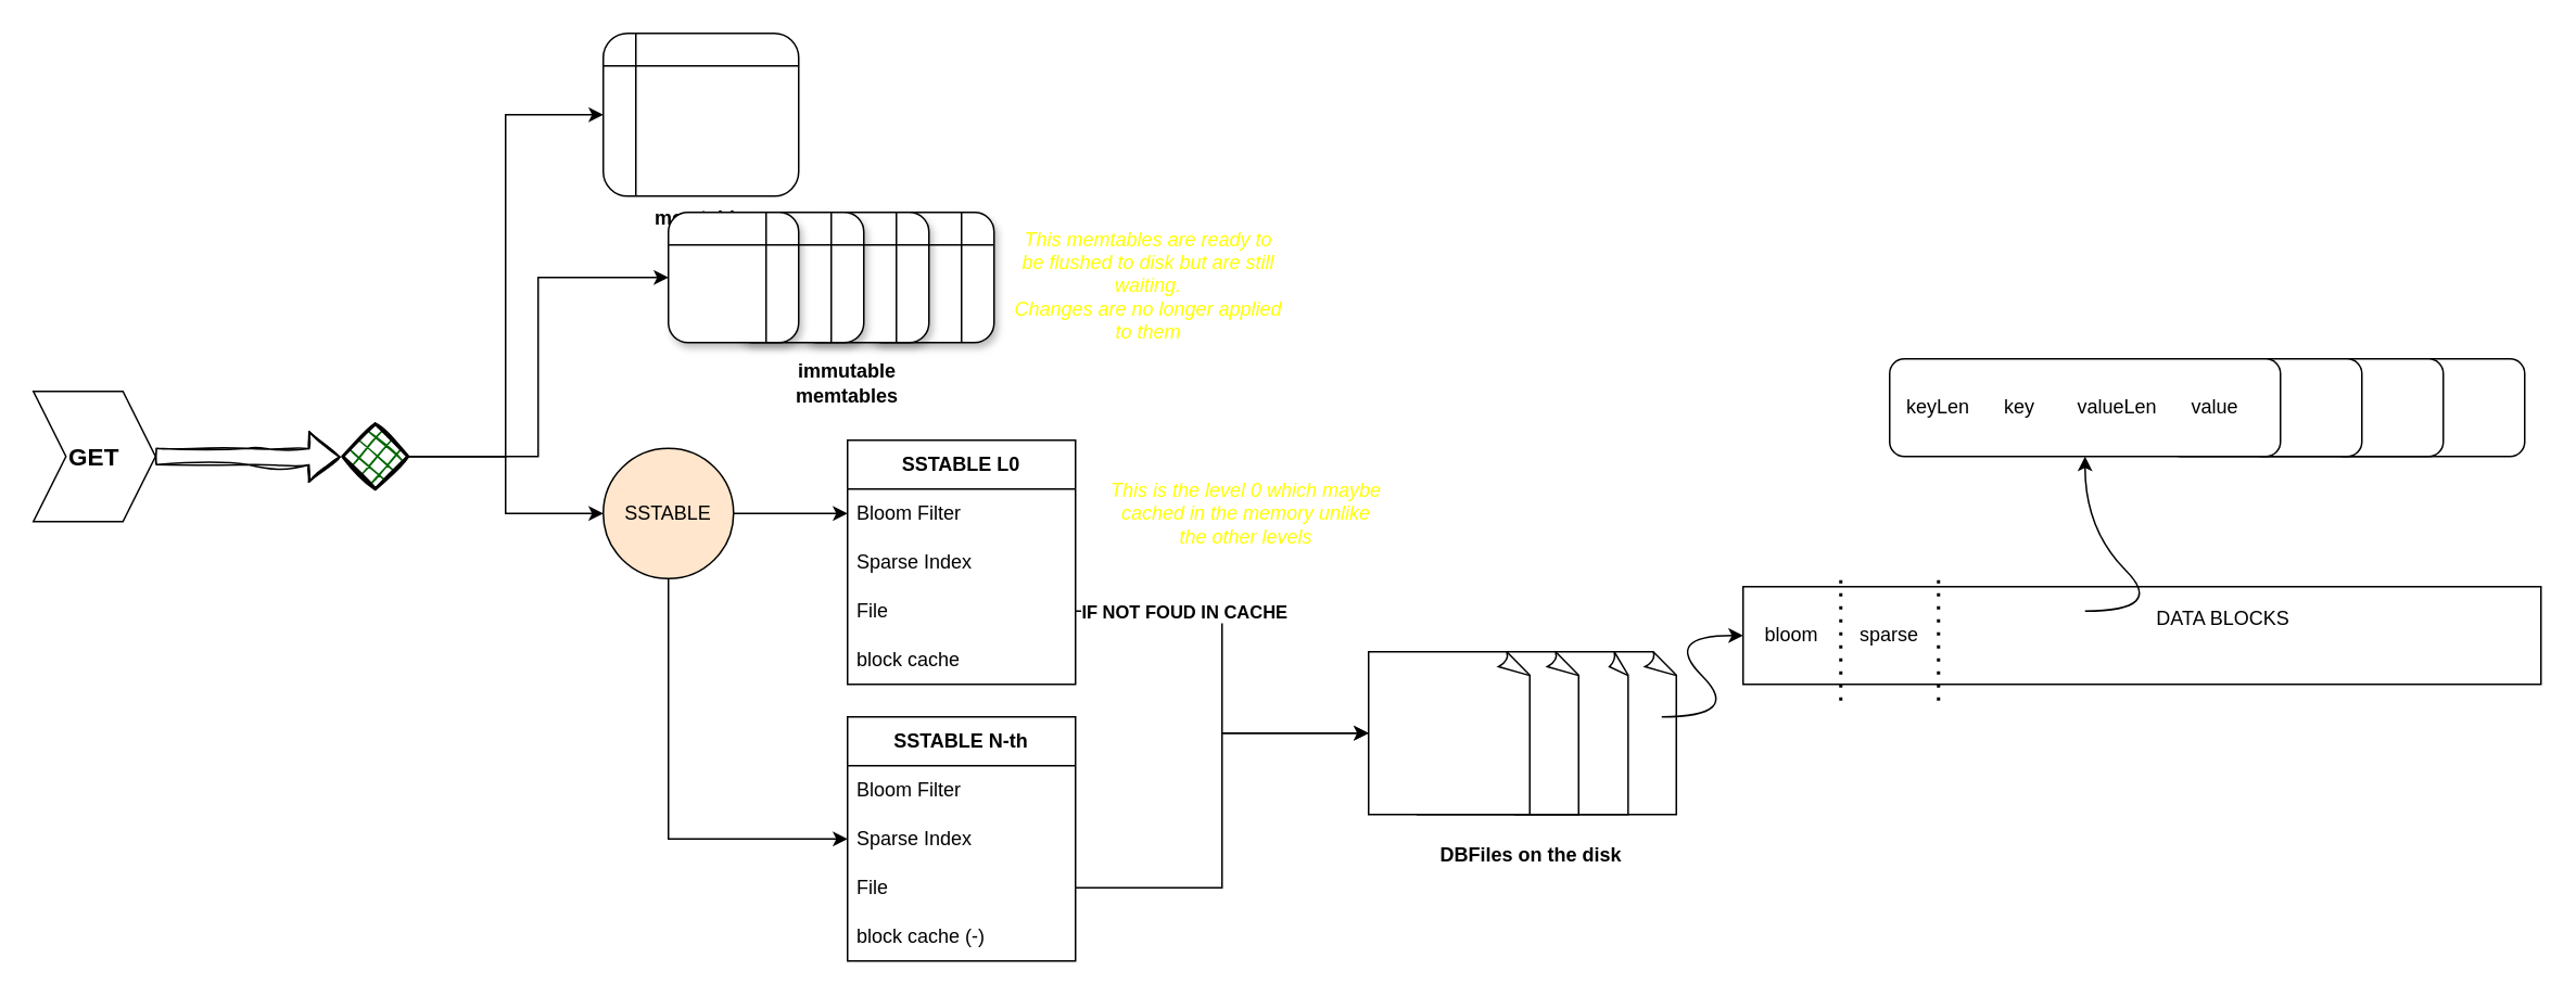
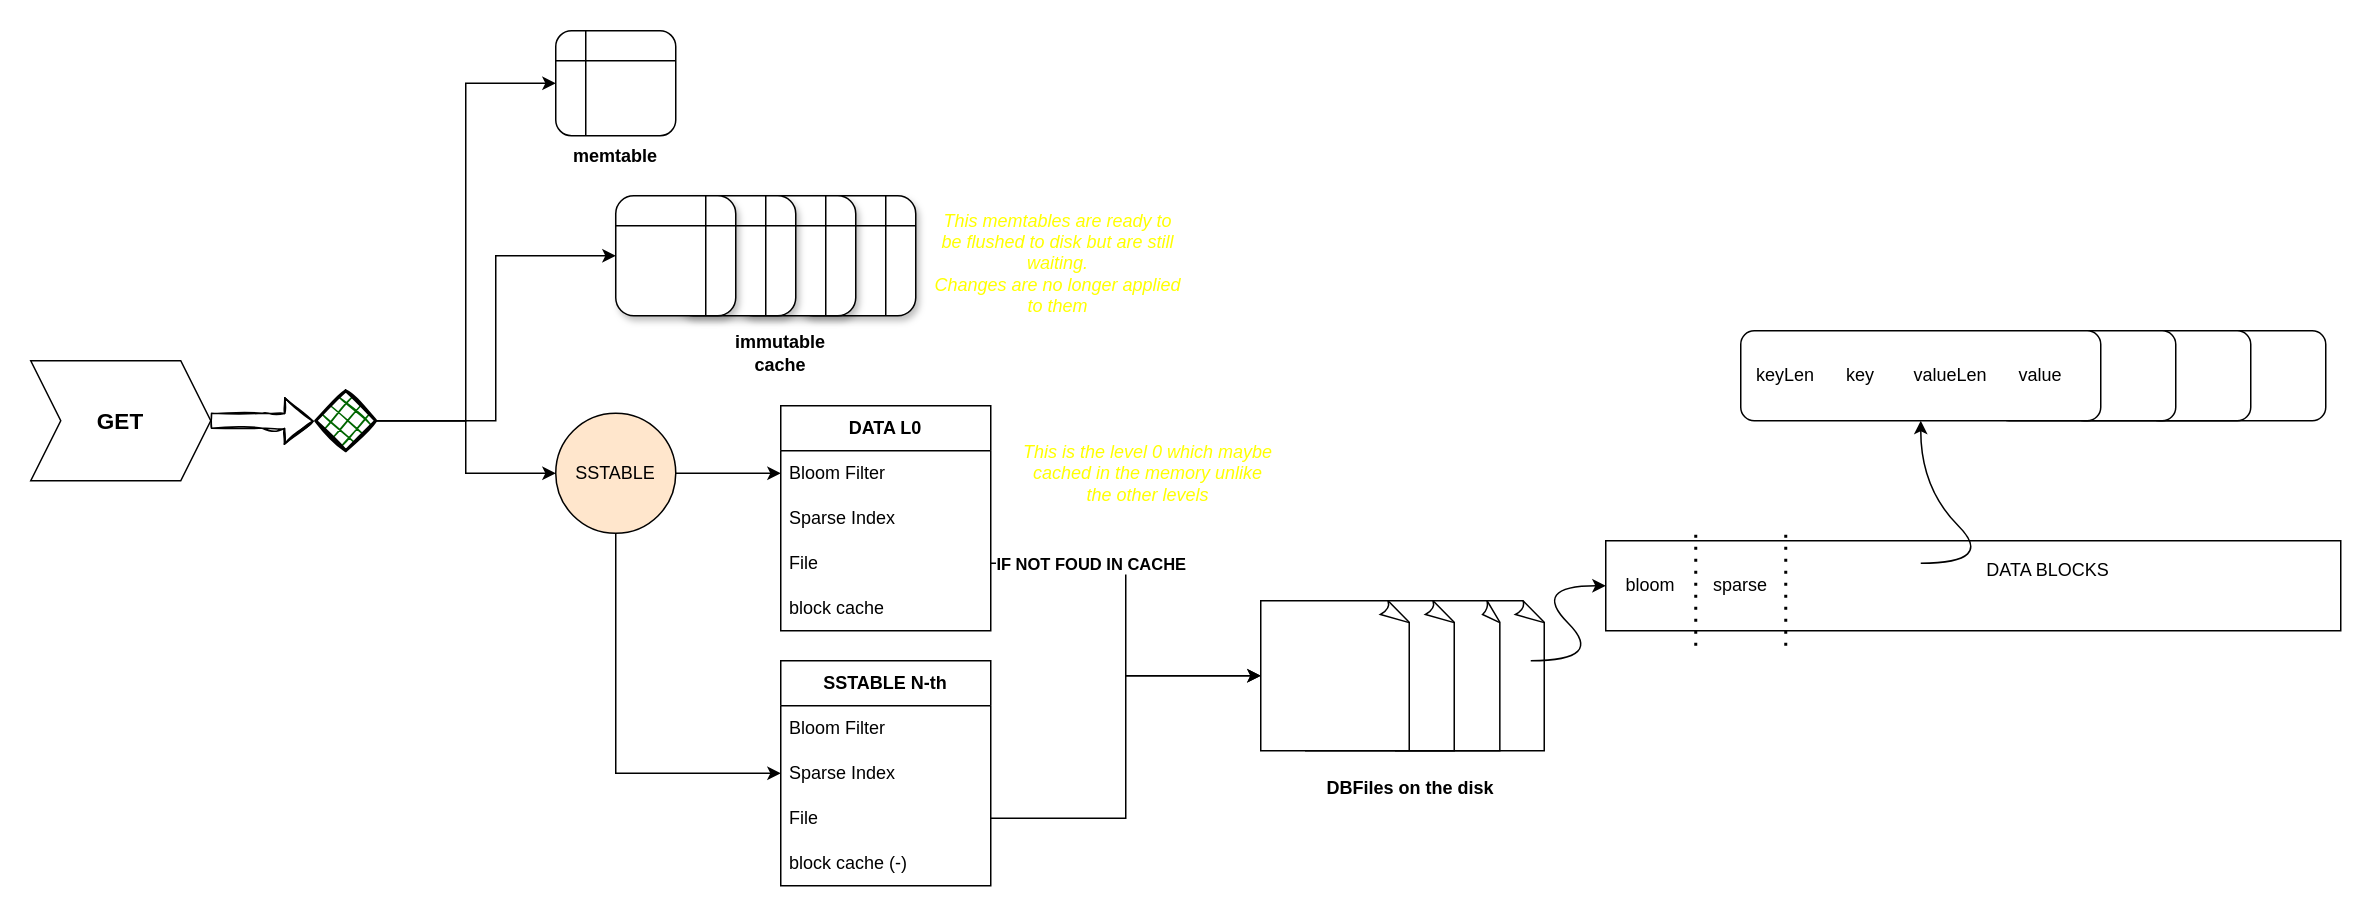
  <mxCell id="0" />
  <mxCell id="1" parent="0" />
- <mxCell id="2" value="&lt;b&gt;&lt;font style=&quot;font-size: 15px;&quot;&gt;GET&lt;/font&gt;&lt;/b&gt;" style="shape=step;perimeter=stepPerimeter;whiteSpace=wrap;html=1;fixedSize=1;" parent="1" vertex="1"><mxGeometry x="20" y="240" width="75" height="80" as="geometry" /></mxCell>
+ <mxCell id="2" value="&lt;b&gt;&lt;font style=&quot;font-size: 15px;&quot;&gt;GET&lt;/font&gt;&lt;/b&gt;" style="shape=step;perimeter=stepPerimeter;whiteSpace=wrap;html=1;fixedSize=1;" parent="1" vertex="1"><mxGeometry x="20" y="240" width="120" height="80" as="geometry" /></mxCell>
  <mxCell id="3" style="edgeStyle=orthogonalEdgeStyle;rounded=0;orthogonalLoop=1;jettySize=auto;html=1;entryX=-0.002;entryY=0.438;entryDx=0;entryDy=0;entryPerimeter=0;shape=flexArrow;strokeWidth=1;sketch=1;curveFitting=1;jiggle=2;" parent="1" source="2" edge="1"><mxGeometry relative="1" as="geometry"><mxPoint x="208.72" y="280.32" as="targetPoint" /></mxGeometry></mxCell>
- <mxCell id="4" value="&lt;b&gt;memtable&lt;/b&gt;" style="shape=internalStorage;whiteSpace=wrap;html=1;backgroundOutline=1;labelPosition=center;verticalLabelPosition=bottom;align=center;verticalAlign=top;rounded=1;" parent="1" vertex="1"><mxGeometry x="370" y="20" width="120" height="100" as="geometry" /></mxCell>
+ <mxCell id="4" value="&lt;b&gt;memtable&lt;/b&gt;" style="shape=internalStorage;whiteSpace=wrap;html=1;backgroundOutline=1;labelPosition=center;verticalLabelPosition=bottom;align=center;verticalAlign=top;rounded=1;" parent="1" vertex="1"><mxGeometry x="370" y="20" width="80" height="70" as="geometry" /></mxCell>
  <mxCell id="5" style="edgeStyle=orthogonalEdgeStyle;rounded=0;orthogonalLoop=1;jettySize=auto;html=1;entryX=0;entryY=0.5;entryDx=0;entryDy=0;" parent="1" source="9" target="4" edge="1"><mxGeometry relative="1" as="geometry" /></mxCell>
  <mxCell id="6" value="" style="shape=internalStorage;whiteSpace=wrap;html=1;backgroundOutline=1;dx=60;dy=20;rounded=1;glass=0;shadow=1;" parent="1" vertex="1"><mxGeometry x="530" y="130" width="80" height="80" as="geometry" /></mxCell>
  <mxCell id="7" style="edgeStyle=orthogonalEdgeStyle;rounded=0;orthogonalLoop=1;jettySize=auto;html=1;entryX=0;entryY=0.5;entryDx=0;entryDy=0;" parent="1" source="9" target="12" edge="1"><mxGeometry relative="1" as="geometry" /></mxCell>
  <mxCell id="8" style="edgeStyle=orthogonalEdgeStyle;rounded=0;orthogonalLoop=1;jettySize=auto;html=1;entryX=0;entryY=0.5;entryDx=0;entryDy=0;" parent="1" source="9" target="17" edge="1"><mxGeometry relative="1" as="geometry"><mxPoint x="410" y="315" as="targetPoint" /></mxGeometry></mxCell>
  <mxCell id="9" value="" style="rhombus;whiteSpace=wrap;html=1;strokeWidth=2;fillWeight=-1;hachureGap=8;fillStyle=cross-hatch;fillColor=#006600;sketch=1;" parent="1" vertex="1"><mxGeometry x="210" y="260" width="40" height="40" as="geometry" /></mxCell>
  <mxCell id="10" value="" style="shape=internalStorage;whiteSpace=wrap;html=1;backgroundOutline=1;dx=60;dy=20;rounded=1;glass=0;shadow=1;" parent="1" vertex="1"><mxGeometry x="490" y="130" width="80" height="80" as="geometry" /></mxCell>
  <mxCell id="11" value="" style="shape=internalStorage;whiteSpace=wrap;html=1;backgroundOutline=1;dx=60;dy=20;rounded=1;glass=0;shadow=1;" parent="1" vertex="1"><mxGeometry x="450" y="130" width="80" height="80" as="geometry" /></mxCell>
  <mxCell id="12" value="" style="shape=internalStorage;whiteSpace=wrap;html=1;backgroundOutline=1;dx=60;dy=20;rounded=1;glass=0;shadow=1;" parent="1" vertex="1"><mxGeometry x="410" y="130" width="80" height="80" as="geometry" /></mxCell>
- <mxCell id="13" value="immutable memtables" style="text;html=1;strokeColor=none;fillColor=none;align=center;verticalAlign=middle;whiteSpace=wrap;rounded=0;fontStyle=1" parent="1" vertex="1"><mxGeometry x="490" y="220" width="60" height="30" as="geometry" /></mxCell>
+ <mxCell id="13" value="immutable cache" style="text;html=1;strokeColor=none;fillColor=none;align=center;verticalAlign=middle;whiteSpace=wrap;rounded=0;fontStyle=1" parent="1" vertex="1"><mxGeometry x="490" y="220" width="60" height="30" as="geometry" /></mxCell>
  <mxCell id="14" value="This memtables are ready to be flushed to disk but are still waiting.&lt;br&gt;Changes are no longer applied to them" style="text;html=1;strokeColor=none;fillColor=none;align=center;verticalAlign=middle;whiteSpace=wrap;rounded=0;fontColor=#FFFF00;fontStyle=2" parent="1" vertex="1"><mxGeometry x="620" y="130" width="170" height="90" as="geometry" /></mxCell>
  <mxCell id="15" style="edgeStyle=orthogonalEdgeStyle;rounded=0;orthogonalLoop=1;jettySize=auto;html=1;entryX=0;entryY=0.5;entryDx=0;entryDy=0;" parent="1" source="17" target="19" edge="1"><mxGeometry relative="1" as="geometry" /></mxCell>
  <mxCell id="16" style="edgeStyle=orthogonalEdgeStyle;rounded=0;orthogonalLoop=1;jettySize=auto;html=1;entryX=0;entryY=0.5;entryDx=0;entryDy=0;" parent="1" source="17" target="26" edge="1"><mxGeometry relative="1" as="geometry" /></mxCell>
  <mxCell id="17" value="SSTABLE" style="ellipse;whiteSpace=wrap;html=1;aspect=fixed;fillColor=#ffe6cc;" parent="1" vertex="1"><mxGeometry x="370" y="275" width="80" height="80" as="geometry" /></mxCell>
- <mxCell id="18" value="&lt;b&gt;SSTABLE L0&lt;br&gt;&lt;/b&gt;" style="swimlane;fontStyle=0;childLayout=stackLayout;horizontal=1;startSize=30;horizontalStack=0;resizeParent=1;resizeParentMax=0;resizeLast=0;collapsible=1;marginBottom=0;whiteSpace=wrap;html=1;" parent="1" vertex="1"><mxGeometry x="520" y="270" width="140" height="150" as="geometry" /></mxCell>
+ <mxCell id="18" value="&lt;b&gt;DATA L0&lt;br&gt;&lt;/b&gt;" style="swimlane;fontStyle=0;childLayout=stackLayout;horizontal=1;startSize=30;horizontalStack=0;resizeParent=1;resizeParentMax=0;resizeLast=0;collapsible=1;marginBottom=0;whiteSpace=wrap;html=1;" parent="1" vertex="1"><mxGeometry x="520" y="270" width="140" height="150" as="geometry" /></mxCell>
  <mxCell id="19" value="Bloom Filter" style="text;strokeColor=none;fillColor=none;align=left;verticalAlign=middle;spacingLeft=4;spacingRight=4;overflow=hidden;points=[[0,0.5],[1,0.5]];portConstraint=eastwest;rotatable=0;whiteSpace=wrap;html=1;" parent="18" vertex="1"><mxGeometry y="30" width="140" height="30" as="geometry" /></mxCell>
  <mxCell id="20" value="Sparse Index" style="text;strokeColor=none;fillColor=none;align=left;verticalAlign=middle;spacingLeft=4;spacingRight=4;overflow=hidden;points=[[0,0.5],[1,0.5]];portConstraint=eastwest;rotatable=0;whiteSpace=wrap;html=1;" parent="18" vertex="1"><mxGeometry y="60" width="140" height="30" as="geometry" /></mxCell>
  <mxCell id="21" value="File" style="text;strokeColor=none;fillColor=none;align=left;verticalAlign=middle;spacingLeft=4;spacingRight=4;overflow=hidden;points=[[0,0.5],[1,0.5]];portConstraint=eastwest;rotatable=0;whiteSpace=wrap;html=1;" parent="18" vertex="1"><mxGeometry y="90" width="140" height="30" as="geometry" /></mxCell>
  <mxCell id="22" value="block cache" style="text;strokeColor=none;fillColor=none;align=left;verticalAlign=middle;spacingLeft=4;spacingRight=4;overflow=hidden;points=[[0,0.5],[1,0.5]];portConstraint=eastwest;rotatable=0;whiteSpace=wrap;html=1;" parent="18" vertex="1"><mxGeometry y="120" width="140" height="30" as="geometry" /></mxCell>
  <mxCell id="23" value="This is the level 0 which maybe cached in the memory unlike the other levels" style="text;html=1;strokeColor=none;fillColor=none;align=center;verticalAlign=middle;whiteSpace=wrap;rounded=0;fontColor=#FFFF00;fontStyle=2" parent="1" vertex="1"><mxGeometry x="680" y="270" width="170" height="90" as="geometry" /></mxCell>
  <mxCell id="24" value="&lt;b&gt;SSTABLE N-th&lt;br&gt;&lt;/b&gt;" style="swimlane;fontStyle=0;childLayout=stackLayout;horizontal=1;startSize=30;horizontalStack=0;resizeParent=1;resizeParentMax=0;resizeLast=0;collapsible=1;marginBottom=0;whiteSpace=wrap;html=1;" parent="1" vertex="1"><mxGeometry x="520" y="440" width="140" height="150" as="geometry" /></mxCell>
  <mxCell id="25" value="Bloom Filter" style="text;strokeColor=none;fillColor=none;align=left;verticalAlign=middle;spacingLeft=4;spacingRight=4;overflow=hidden;points=[[0,0.5],[1,0.5]];portConstraint=eastwest;rotatable=0;whiteSpace=wrap;html=1;" parent="24" vertex="1"><mxGeometry y="30" width="140" height="30" as="geometry" /></mxCell>
  <mxCell id="26" value="Sparse Index" style="text;strokeColor=none;fillColor=none;align=left;verticalAlign=middle;spacingLeft=4;spacingRight=4;overflow=hidden;points=[[0,0.5],[1,0.5]];portConstraint=eastwest;rotatable=0;whiteSpace=wrap;html=1;" parent="24" vertex="1"><mxGeometry y="60" width="140" height="30" as="geometry" /></mxCell>
  <mxCell id="27" value="File" style="text;strokeColor=none;fillColor=none;align=left;verticalAlign=middle;spacingLeft=4;spacingRight=4;overflow=hidden;points=[[0,0.5],[1,0.5]];portConstraint=eastwest;rotatable=0;whiteSpace=wrap;html=1;" parent="24" vertex="1"><mxGeometry y="90" width="140" height="30" as="geometry" /></mxCell>
  <mxCell id="28" value="block cache (-)" style="text;strokeColor=none;fillColor=none;align=left;verticalAlign=middle;spacingLeft=4;spacingRight=4;overflow=hidden;points=[[0,0.5],[1,0.5]];portConstraint=eastwest;rotatable=0;whiteSpace=wrap;html=1;" parent="24" vertex="1"><mxGeometry y="120" width="140" height="30" as="geometry" /></mxCell>
  <mxCell id="29" value="" style="whiteSpace=wrap;html=1;shape=mxgraph.basic.document" parent="1" vertex="1"><mxGeometry x="930" y="400" width="100" height="100" as="geometry" /></mxCell>
  <mxCell id="30" value="" style="whiteSpace=wrap;html=1;shape=mxgraph.basic.document" parent="1" vertex="1"><mxGeometry x="940" y="400" width="60" height="100" as="geometry" /></mxCell>
  <mxCell id="31" value="" style="whiteSpace=wrap;html=1;shape=mxgraph.basic.document" parent="1" vertex="1"><mxGeometry x="870" y="400" width="100" height="100" as="geometry" /></mxCell>
  <mxCell id="32" value="" style="whiteSpace=wrap;html=1;shape=mxgraph.basic.document" parent="1" vertex="1"><mxGeometry x="840" y="400" width="100" height="100" as="geometry" /></mxCell>
  <mxCell id="33" style="edgeStyle=orthogonalEdgeStyle;rounded=0;orthogonalLoop=1;jettySize=auto;html=1;entryX=0;entryY=0.5;entryDx=0;entryDy=0;entryPerimeter=0;" parent="1" source="21" target="32" edge="1"><mxGeometry relative="1" as="geometry" /></mxCell>
  <mxCell id="34" value="&lt;b&gt;IF NOT FOUD IN CACHE&lt;/b&gt;" style="edgeLabel;html=1;align=center;verticalAlign=middle;resizable=0;points=[];" parent="33" vertex="1" connectable="0"><mxGeometry x="-0.482" relative="1" as="geometry"><mxPoint as="offset" /></mxGeometry></mxCell>
  <mxCell id="35" style="edgeStyle=orthogonalEdgeStyle;rounded=0;orthogonalLoop=1;jettySize=auto;html=1;entryX=0;entryY=0.5;entryDx=0;entryDy=0;entryPerimeter=0;" parent="1" source="27" target="32" edge="1"><mxGeometry relative="1" as="geometry" /></mxCell>
  <mxCell id="36" value="&lt;b&gt;DBFiles on the disk&lt;/b&gt;" style="text;html=1;strokeColor=none;fillColor=none;align=center;verticalAlign=middle;whiteSpace=wrap;rounded=0;" parent="1" vertex="1"><mxGeometry x="880" y="510" width="120" height="30" as="geometry" /></mxCell>
  <mxCell id="37" value="" style="curved=1;endArrow=classic;html=1;rounded=0;" parent="1" edge="1"><mxGeometry width="50" height="50" relative="1" as="geometry"><mxPoint x="1020" y="440" as="sourcePoint" /><mxPoint x="1070" y="390" as="targetPoint" /><Array as="points"><mxPoint x="1070" y="440" /><mxPoint x="1020" y="390" /></Array></mxGeometry></mxCell>
  <mxCell id="38" value="" style="rounded=0;whiteSpace=wrap;html=1;" parent="1" vertex="1"><mxGeometry x="1070" y="360" width="490" height="60" as="geometry" /></mxCell>
  <mxCell id="39" value="bloom" style="text;html=1;strokeColor=none;fillColor=none;align=center;verticalAlign=middle;whiteSpace=wrap;rounded=0;" parent="1" vertex="1"><mxGeometry x="1070" y="375" width="60" height="30" as="geometry" /></mxCell>
  <mxCell id="40" value="" style="rounded=1;whiteSpace=wrap;html=1;" parent="1" vertex="1"><mxGeometry x="1430" y="220" width="120" height="60" as="geometry" /></mxCell>
  <mxCell id="41" value="" style="endArrow=none;dashed=1;html=1;dashPattern=1 3;strokeWidth=2;rounded=0;" parent="1" edge="1"><mxGeometry width="50" height="50" relative="1" as="geometry"><mxPoint x="1130" y="430" as="sourcePoint" /><mxPoint x="1130" y="350" as="targetPoint" /></mxGeometry></mxCell>
  <mxCell id="42" value="sparse" style="text;html=1;strokeColor=none;fillColor=none;align=center;verticalAlign=middle;whiteSpace=wrap;rounded=0;" parent="1" vertex="1"><mxGeometry x="1130" y="375" width="60" height="30" as="geometry" /></mxCell>
  <mxCell id="43" value="" style="rounded=1;whiteSpace=wrap;html=1;" parent="1" vertex="1"><mxGeometry x="1380" y="220" width="120" height="60" as="geometry" /></mxCell>
  <mxCell id="44" value="" style="endArrow=none;dashed=1;html=1;dashPattern=1 3;strokeWidth=2;rounded=0;" parent="1" edge="1"><mxGeometry width="50" height="50" relative="1" as="geometry"><mxPoint x="1190" y="430" as="sourcePoint" /><mxPoint x="1190" y="350" as="targetPoint" /></mxGeometry></mxCell>
  <mxCell id="45" value="" style="rounded=1;whiteSpace=wrap;html=1;" parent="1" vertex="1"><mxGeometry x="1330" y="220" width="120" height="60" as="geometry" /></mxCell>
  <mxCell id="46" value="DATA BLOCKS" style="text;html=1;strokeColor=none;fillColor=none;align=center;verticalAlign=middle;whiteSpace=wrap;rounded=0;" parent="1" vertex="1"><mxGeometry x="1310" y="365" width="110" height="30" as="geometry" /></mxCell>
  <mxCell id="47" value="" style="curved=1;endArrow=classic;html=1;rounded=0;" parent="1" edge="1"><mxGeometry width="50" height="50" relative="1" as="geometry"><mxPoint x="1280" y="375" as="sourcePoint" /><mxPoint x="1280" y="280" as="targetPoint" /><Array as="points"><mxPoint x="1330" y="375" /><mxPoint x="1280" y="325" /></Array></mxGeometry></mxCell>
  <mxCell id="48" value="" style="rounded=1;whiteSpace=wrap;html=1;" parent="1" vertex="1"><mxGeometry x="1160" y="220" width="240" height="60" as="geometry" /></mxCell>
  <mxCell id="49" value="keyLen" style="text;html=1;strokeColor=none;fillColor=none;align=center;verticalAlign=middle;whiteSpace=wrap;rounded=0;" parent="1" vertex="1"><mxGeometry x="1160" y="235" width="60" height="30" as="geometry" /></mxCell>
  <mxCell id="50" value="key" style="text;html=1;strokeColor=none;fillColor=none;align=center;verticalAlign=middle;whiteSpace=wrap;rounded=0;" parent="1" vertex="1"><mxGeometry x="1210" y="235" width="60" height="30" as="geometry" /></mxCell>
  <mxCell id="51" value="valueLen" style="text;html=1;strokeColor=none;fillColor=none;align=center;verticalAlign=middle;whiteSpace=wrap;rounded=0;" parent="1" vertex="1"><mxGeometry x="1270" y="235" width="60" height="30" as="geometry" /></mxCell>
  <mxCell id="52" value="value" style="text;html=1;strokeColor=none;fillColor=none;align=center;verticalAlign=middle;whiteSpace=wrap;rounded=0;" parent="1" vertex="1"><mxGeometry x="1330" y="235" width="60" height="30" as="geometry" /></mxCell>
